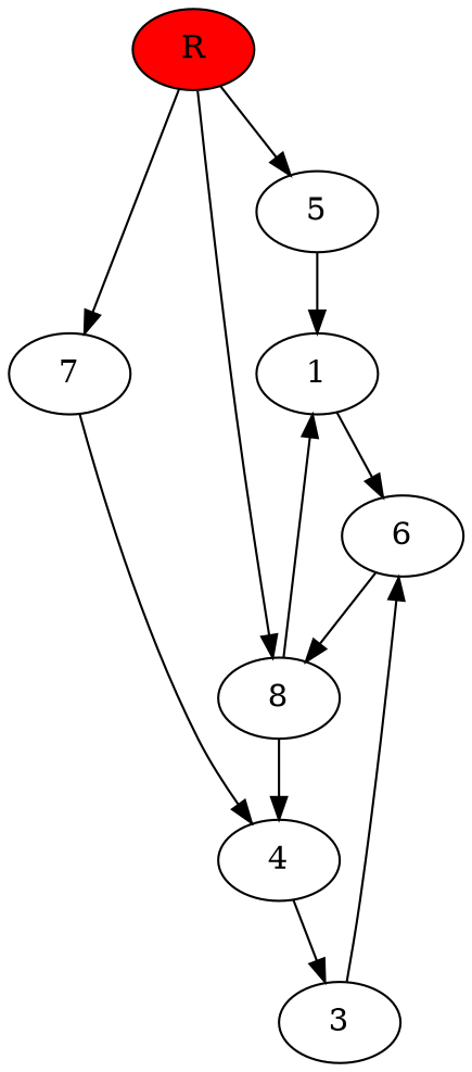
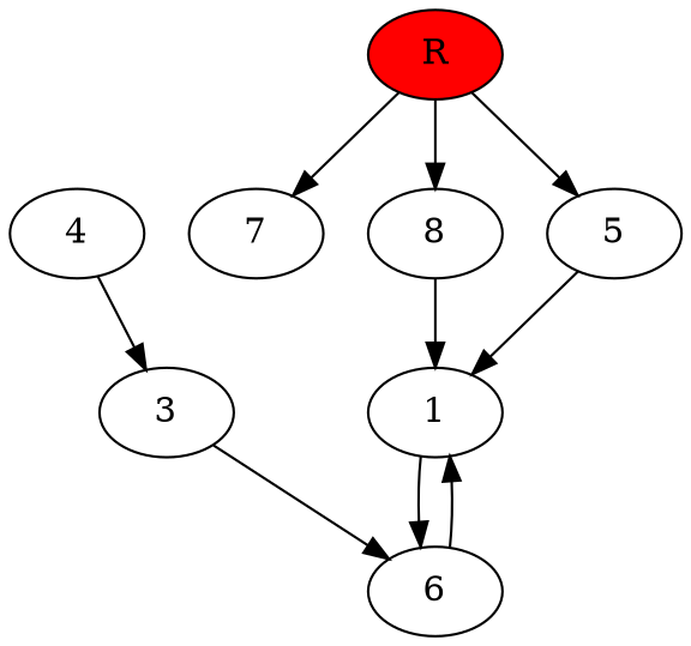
  digraph {
    1
    6
    3
    4
    7
    8
    R [fillcolor="#ff0000" style=filled]
    5
    1 -> 6
-   6 -> 8
+   6 -> 1
    3 -> 6
    4 -> 3
-   7 -> 4
    8 -> 1
-   8 -> 4
    R -> 7
    R -> 8
    R -> 5
    5 -> 1
  }
